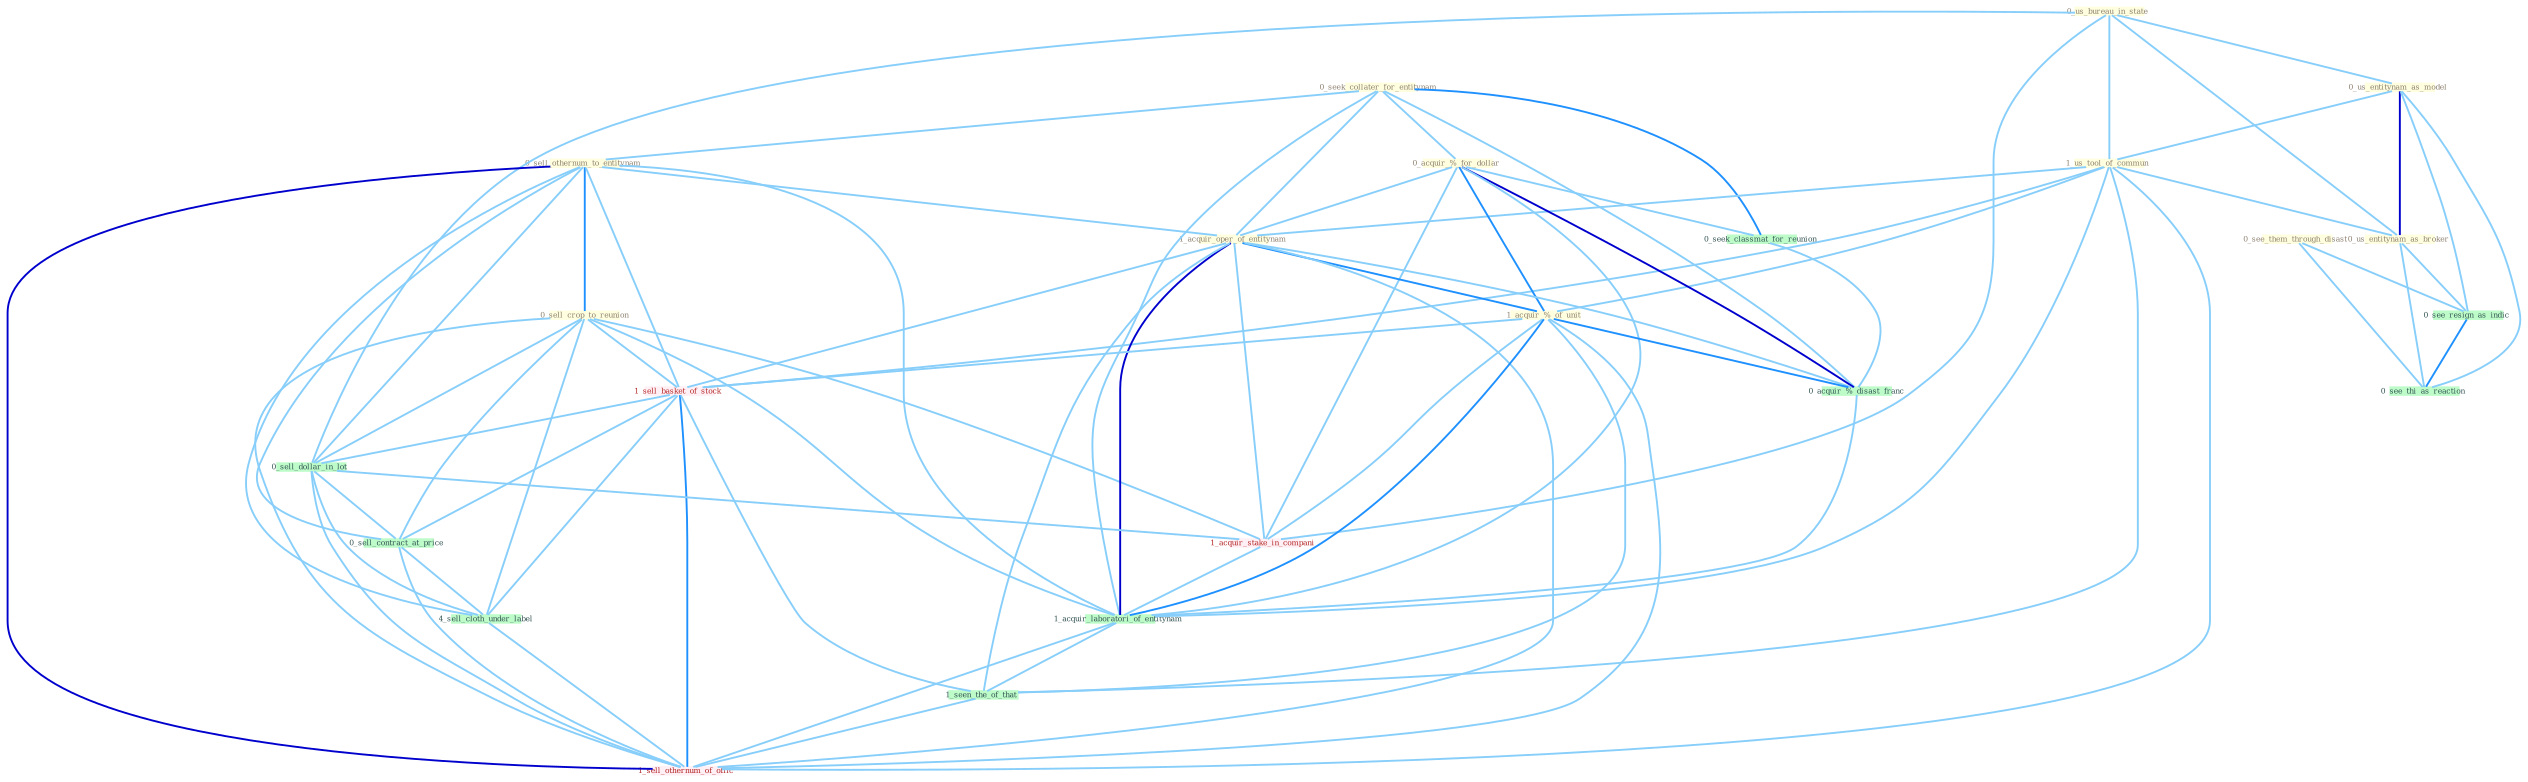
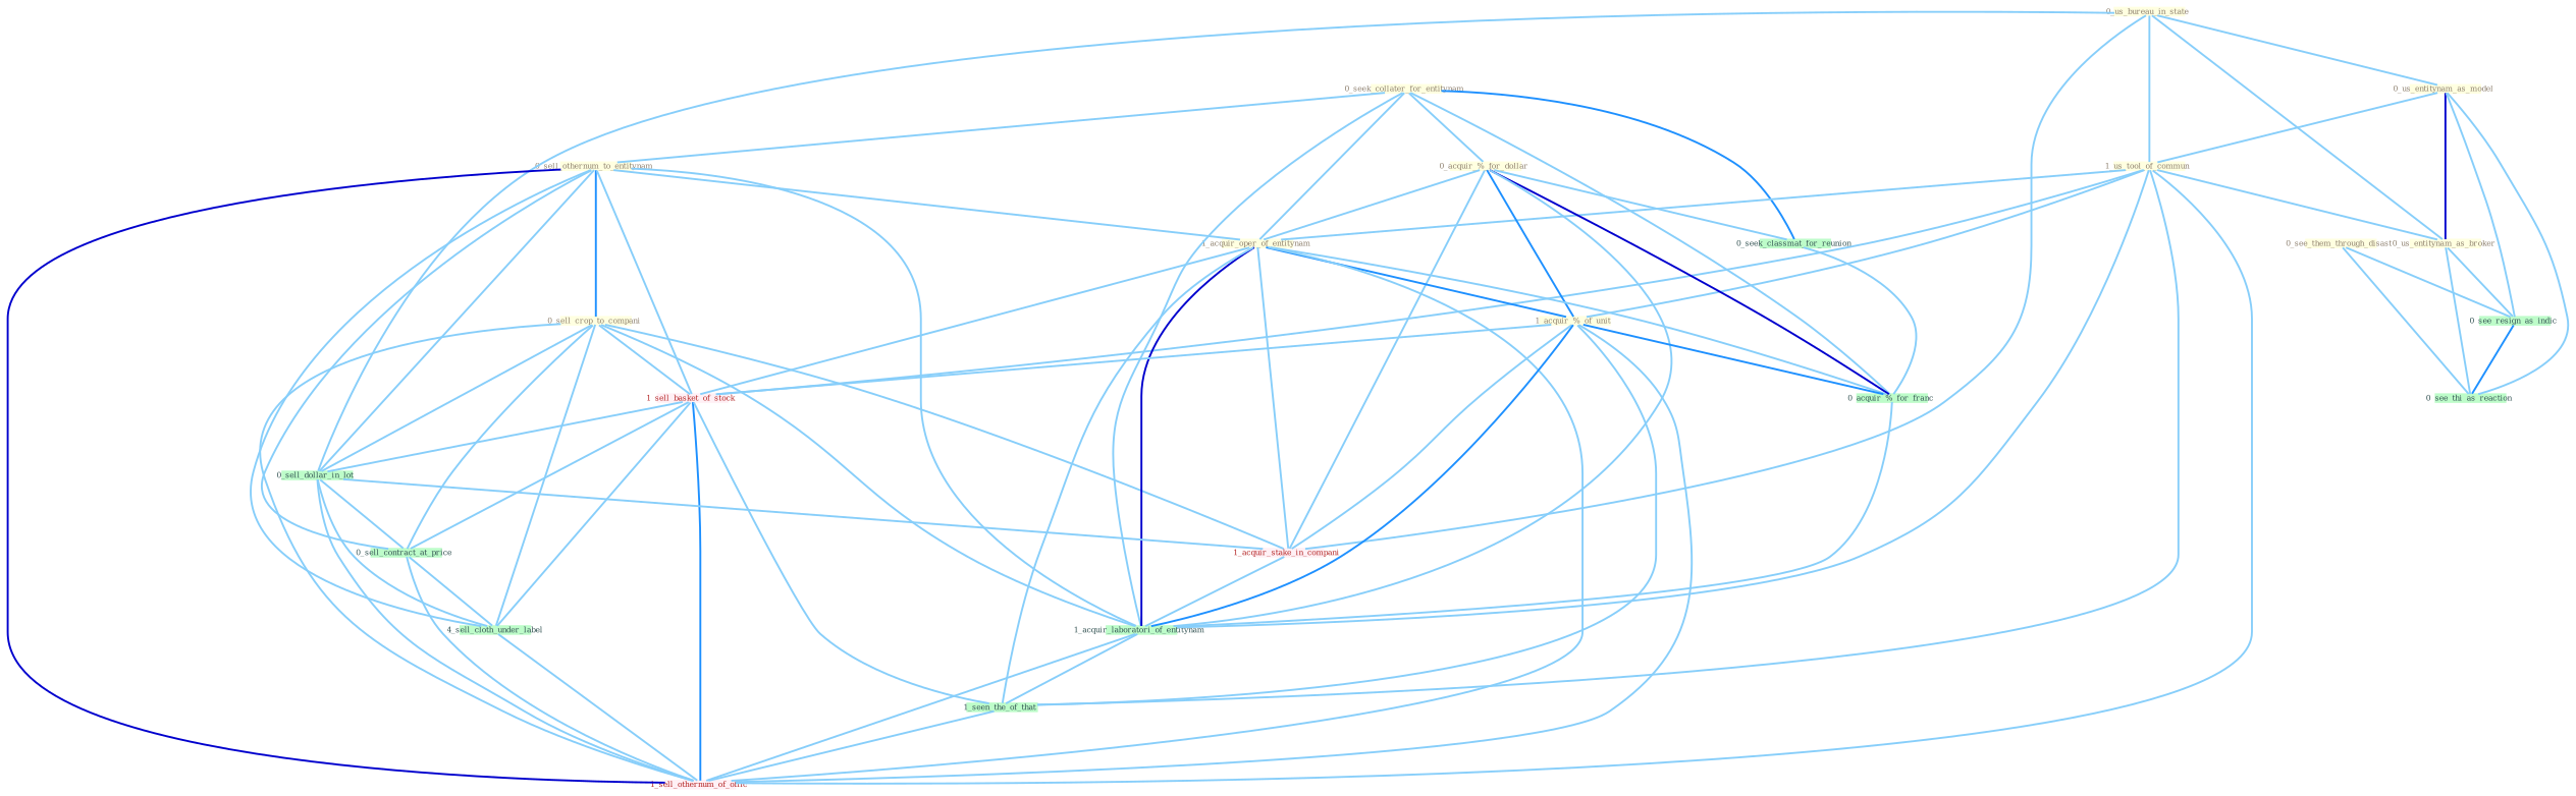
  graph {
    node [color="#ffffe0" fixedsize=true fontcolor="#8b7d6b" fontsize=4 shape=polygon style=filled]
    edge [color="#87cefa" w=1]
    "0_seek_collater_for_entitynam " [height=.06 width=.5]
    "0_us_bureau_in_state " [height=.06 width=.5]
    "0_us_entitynam_as_model " [height=.06 width=.5]
    "0_sell_othernum_to_entitynam " [height=.06 width=.5]
    "1_us_tool_of_commun " [height=.06 width=.5]
    "0_us_entitynam_as_broker " [height=.06 width=.5]
    "0_see_them_through_disast " [height=.06 width=.5]
    "0_acquir_%_for_dollar " [height=.06 width=.5]
-   "0_sell_crop_to_compani " [height=.06 width=.5 label="0_sell_crop_to_reunion"]
+   "0_sell_crop_to_compani " [height=.06 width=.5]
    "1_acquir_oper_of_entitynam " [height=.06 width=.5]
    "1_acquir_%_of_unit " [height=.06 width=.5]
    "1_sell_basket_of_stock " [color="#fff0f5" fontcolor="#b22222" height=.06 width=.5]
    "1_acquir_stake_in_compani " [color="#fff0f5" fontcolor="#b22222" height=.06 width=.5]
    "1_sell_othernum_of_offic " [color="#fff0f5" fontcolor="#b22222" height=.06 width=.5]
    "0_seek_classmat_for_reunion " [color="#BDFCC9" fontcolor="#2f4f4f" height=.06 width=.5]
-   "0_acquir_%_for_franc " [color="#BDFCC9" fontcolor="#2f4f4f" height=.06 width=.5 label="0_acquir_%_disast_franc"]
+   "0_acquir_%_for_franc " [color="#BDFCC9" fontcolor="#2f4f4f" height=.06 width=.5]
    "1_acquir_laboratori_of_entitynam " [color="#BDFCC9" fontcolor="#2f4f4f" height=.06 width=.5]
    "0_sell_dollar_in_lot " [color="#BDFCC9" fontcolor="#2f4f4f" height=.06 width=.5]
    "0_see_resign_as_indic " [color="#BDFCC9" fontcolor="#2f4f4f" height=.06 width=.5]
    "0_see_thi_as_reaction " [color="#BDFCC9" fontcolor="#2f4f4f" height=.06 width=.5]
    "0_sell_contract_at_price " [color="#BDFCC9" fontcolor="#2f4f4f" height=.06 width=.5]
    n22 [color="#BDFCC9" fontcolor="#2f4f4f" height=.06 label="4_sell_cloth_under_label" width=.5]
    "1_seen_the_of_that " [color="#BDFCC9" fontcolor="#2f4f4f" height=.06 width=.5]
    subgraph sub_1 {
      "0_seek_collater_for_entitynam "
      "0_us_bureau_in_state "
      "0_us_entitynam_as_model "
      "0_sell_othernum_to_entitynam "
      "1_us_tool_of_commun "
      "0_us_entitynam_as_broker "
      "0_see_them_through_disast "
      "0_acquir_%_for_dollar "
      "0_sell_crop_to_compani "
      "1_acquir_oper_of_entitynam "
      "1_acquir_%_of_unit "
    }
    subgraph sub_2 {
      "1_sell_basket_of_stock "
      "1_acquir_stake_in_compani "
      "1_sell_othernum_of_offic "
    }
    "0_seek_collater_for_entitynam " -- "0_sell_othernum_to_entitynam "
    "0_seek_collater_for_entitynam " -- "0_acquir_%_for_dollar "
    "0_seek_collater_for_entitynam " -- "1_acquir_oper_of_entitynam "
    "0_seek_collater_for_entitynam " -- "0_seek_classmat_for_reunion " [color="#1e90ff" w=2]
    "0_seek_collater_for_entitynam " -- "0_acquir_%_for_franc "
    "0_seek_collater_for_entitynam " -- "1_acquir_laboratori_of_entitynam "
    "0_us_bureau_in_state " -- "0_us_entitynam_as_model "
    "0_us_bureau_in_state " -- "1_us_tool_of_commun "
    "0_us_bureau_in_state " -- "0_us_entitynam_as_broker "
    "0_us_bureau_in_state " -- "1_acquir_stake_in_compani "
    "0_us_bureau_in_state " -- "0_sell_dollar_in_lot "
    "0_us_entitynam_as_model " -- "1_us_tool_of_commun "
    "0_us_entitynam_as_model " -- "0_us_entitynam_as_broker " [color="#0000cd" w=3]
    "0_us_entitynam_as_model " -- "0_see_resign_as_indic "
    "0_us_entitynam_as_model " -- "0_see_thi_as_reaction "
    "0_sell_othernum_to_entitynam " -- "0_sell_crop_to_compani " [color="#1e90ff" w=2]
    "0_sell_othernum_to_entitynam " -- "1_acquir_oper_of_entitynam "
    "0_sell_othernum_to_entitynam " -- "1_sell_basket_of_stock "
    "0_sell_othernum_to_entitynam " -- "1_sell_othernum_of_offic " [color="#0000cd" w=2]
    "0_sell_othernum_to_entitynam " -- "1_acquir_laboratori_of_entitynam "
    "0_sell_othernum_to_entitynam " -- "0_sell_dollar_in_lot "
    "0_sell_othernum_to_entitynam " -- "0_sell_contract_at_price "
    "0_sell_othernum_to_entitynam " -- n22
    "1_us_tool_of_commun " -- "0_us_entitynam_as_broker "
    "1_us_tool_of_commun " -- "1_acquir_oper_of_entitynam "
    "1_us_tool_of_commun " -- "1_acquir_%_of_unit "
    "1_us_tool_of_commun " -- "1_sell_basket_of_stock "
    "1_us_tool_of_commun " -- "1_sell_othernum_of_offic "
    "1_us_tool_of_commun " -- "1_acquir_laboratori_of_entitynam "
    "1_us_tool_of_commun " -- "1_seen_the_of_that "
    "0_us_entitynam_as_broker " -- "0_see_resign_as_indic "
    "0_us_entitynam_as_broker " -- "0_see_thi_as_reaction "
    "0_see_them_through_disast " -- "0_see_resign_as_indic "
    "0_see_them_through_disast " -- "0_see_thi_as_reaction "
    "0_acquir_%_for_dollar " -- "1_acquir_oper_of_entitynam "
    "0_acquir_%_for_dollar " -- "1_acquir_%_of_unit " [color="#1e90ff" w=2]
    "0_acquir_%_for_dollar " -- "1_acquir_stake_in_compani "
    "0_acquir_%_for_dollar " -- "0_seek_classmat_for_reunion "
    "0_acquir_%_for_dollar " -- "0_acquir_%_for_franc " [color="#0000cd" w=3]
    "0_acquir_%_for_dollar " -- "1_acquir_laboratori_of_entitynam "
    "0_sell_crop_to_compani " -- "1_sell_basket_of_stock "
    "0_sell_crop_to_compani " -- "1_acquir_stake_in_compani "
    "0_sell_crop_to_compani " -- "1_sell_othernum_of_offic "
    "0_sell_crop_to_compani " -- "1_acquir_laboratori_of_entitynam "
    "0_sell_crop_to_compani " -- "0_sell_dollar_in_lot "
    "0_sell_crop_to_compani " -- "0_sell_contract_at_price "
    "0_sell_crop_to_compani " -- n22
    "1_acquir_oper_of_entitynam " -- "1_acquir_%_of_unit " [color="#1e90ff" w=2]
    "1_acquir_oper_of_entitynam " -- "1_sell_basket_of_stock "
    "1_acquir_oper_of_entitynam " -- "1_acquir_stake_in_compani "
    "1_acquir_oper_of_entitynam " -- "1_sell_othernum_of_offic "
    "1_acquir_oper_of_entitynam " -- "0_acquir_%_for_franc "
    "1_acquir_oper_of_entitynam " -- "1_acquir_laboratori_of_entitynam " [color="#0000cd" w=3]
    "1_acquir_oper_of_entitynam " -- "1_seen_the_of_that "
    "1_acquir_%_of_unit " -- "1_sell_basket_of_stock "
    "1_acquir_%_of_unit " -- "1_acquir_stake_in_compani "
    "1_acquir_%_of_unit " -- "1_sell_othernum_of_offic "
    "1_acquir_%_of_unit " -- "0_acquir_%_for_franc " [color="#1e90ff" w=2]
    "1_acquir_%_of_unit " -- "1_acquir_laboratori_of_entitynam " [color="#1e90ff" w=2]
    "1_acquir_%_of_unit " -- "1_seen_the_of_that "
    "1_sell_basket_of_stock " -- "1_sell_othernum_of_offic " [color="#1e90ff" w=2]
    "1_sell_basket_of_stock " -- "0_sell_dollar_in_lot "
    "1_sell_basket_of_stock " -- "0_sell_contract_at_price "
    "1_sell_basket_of_stock " -- n22
    "1_sell_basket_of_stock " -- "1_seen_the_of_that "
    "1_acquir_stake_in_compani " -- "1_acquir_laboratori_of_entitynam "
    "0_seek_classmat_for_reunion " -- "0_acquir_%_for_franc "
    "0_acquir_%_for_franc " -- "1_acquir_laboratori_of_entitynam "
    "1_acquir_laboratori_of_entitynam " -- "1_sell_othernum_of_offic "
    "1_acquir_laboratori_of_entitynam " -- "1_seen_the_of_that "
    "0_sell_dollar_in_lot " -- "1_acquir_stake_in_compani "
    "0_sell_dollar_in_lot " -- "1_sell_othernum_of_offic "
    "0_sell_dollar_in_lot " -- "0_sell_contract_at_price "
    "0_sell_dollar_in_lot " -- n22
    "0_see_resign_as_indic " -- "0_see_thi_as_reaction " [color="#1e90ff" w=2]
    "0_sell_contract_at_price " -- "1_sell_othernum_of_offic "
    "0_sell_contract_at_price " -- n22
    n22 -- "1_sell_othernum_of_offic "
    "1_seen_the_of_that " -- "1_sell_othernum_of_offic "
  }
